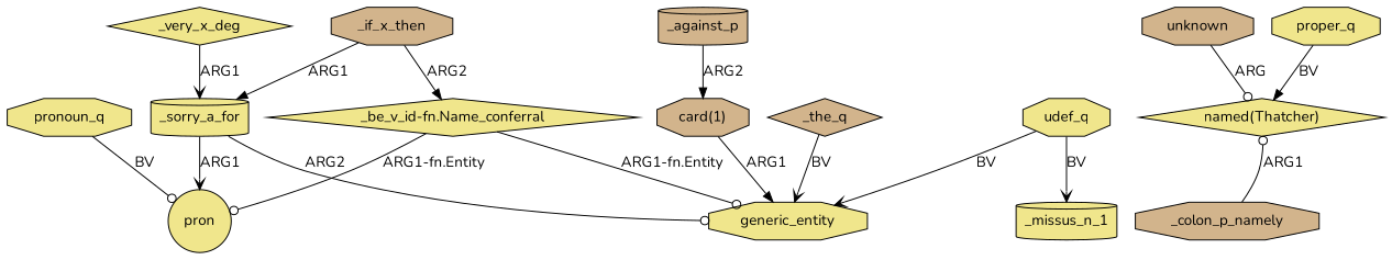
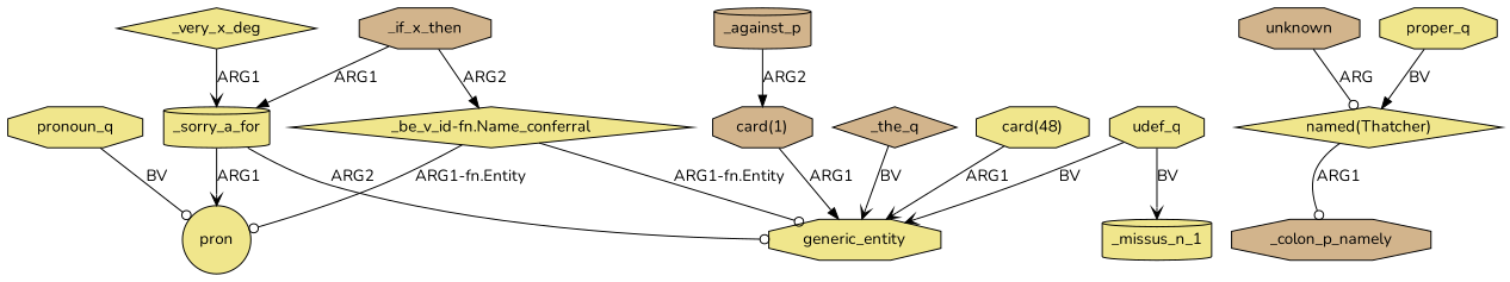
  digraph {
    fontname=Nunito
    node [fillcolor=khaki fontname=Nunito shape=octagon style=filled]
    edge [arrowhead=odot fontname=Nunito]
    "_be_v_id-fn.Name_conferral" [shape=diamond]
    generic_entity
    pron [shape=circle]
    "card(1)" [fillcolor=tan]
    _if_x_then [fillcolor=tan]
    _sorry_a_for [shape=cylinder]
    "named(Thatcher)" [shape=diamond]
    _missus_n_1 [shape=cylinder]
+   "card(48)"
    _very_x_deg [shape=diamond]
    unknown [fillcolor=tan]
    _colon_p_namely [fillcolor=tan]
    udef_q
    pronoun_q
    _against_p [fillcolor=tan shape=cylinder]
    _the_q [fillcolor=tan shape=diamond]
    proper_q
    "_be_v_id-fn.Name_conferral" -> generic_entity [label="ARG1-fn.Entity"]
    "_be_v_id-fn.Name_conferral" -> pron [label="ARG1-fn.Entity"]
    "card(1)" -> generic_entity [arrowhead=normal label=ARG1]
    _if_x_then -> "_be_v_id-fn.Name_conferral" [arrowhead=normal label=ARG2]
    _if_x_then -> _sorry_a_for [arrowhead=normal label=ARG1]
    _sorry_a_for -> generic_entity [label=ARG2]
    _sorry_a_for -> pron [arrowhead=vee label=ARG1]
+   "card(48)" -> generic_entity [arrowhead=vee label=ARG1]
    _very_x_deg -> _sorry_a_for [arrowhead=vee label=ARG1]
    unknown -> "named(Thatcher)" [label=ARG]
-   _colon_p_namely -> "named(Thatcher)" [label=ARG1]
+   "named(Thatcher)" -> _colon_p_namely [label=ARG1]
    udef_q -> generic_entity [arrowhead=vee label=BV]
    udef_q -> _missus_n_1 [arrowhead=vee label=BV]
    pronoun_q -> pron [label=BV]
    _against_p -> "card(1)" [arrowhead=normal label=ARG2]
    _the_q -> generic_entity [arrowhead=vee label=BV]
    proper_q -> "named(Thatcher)" [arrowhead=normal label=BV]
  }
